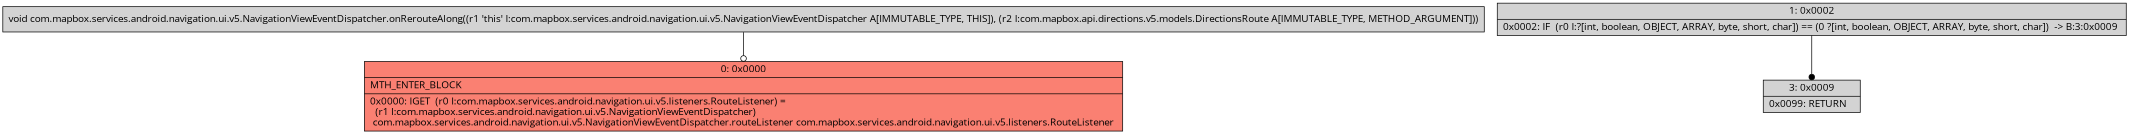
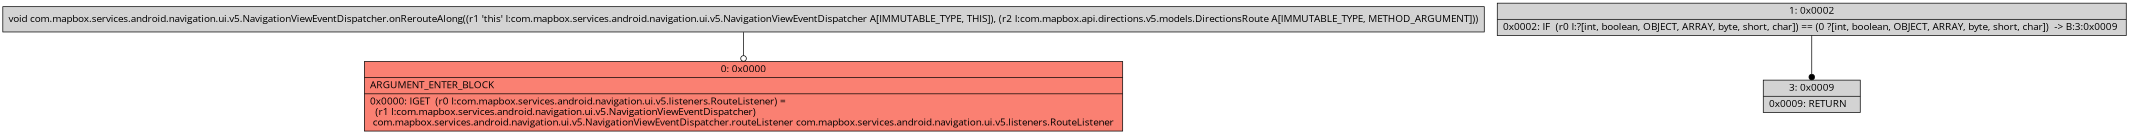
  digraph {
    fontname="Open Sans"
    node [fillcolor=lightgrey fontname="Open Sans" shape=record style=filled]
    edge [fontname="Open Sans"]
-   n1 [fillcolor=salmon label="{0\:\ 0x0000|MTH_ENTER_BLOCK\l|0x0000: IGET  (r0 I:com.mapbox.services.android.navigation.ui.v5.listeners.RouteListener) = \l  (r1 I:com.mapbox.services.android.navigation.ui.v5.NavigationViewEventDispatcher)\l com.mapbox.services.android.navigation.ui.v5.NavigationViewEventDispatcher.routeListener com.mapbox.services.android.navigation.ui.v5.listeners.RouteListener \l}"]
+   n1 [fillcolor=salmon label="{0\:\ 0x0000|ARGUMENT_ENTER_BLOCK\l|0x0000: IGET  (r0 I:com.mapbox.services.android.navigation.ui.v5.listeners.RouteListener) = \l  (r1 I:com.mapbox.services.android.navigation.ui.v5.NavigationViewEventDispatcher)\l com.mapbox.services.android.navigation.ui.v5.NavigationViewEventDispatcher.routeListener com.mapbox.services.android.navigation.ui.v5.listeners.RouteListener \l}"]
    n2 [label="{1\:\ 0x0002|0x0002: IF  (r0 I:?[int, boolean, OBJECT, ARRAY, byte, short, char]) == (0 ?[int, boolean, OBJECT, ARRAY, byte, short, char])  \-\> B:3:0x0009 \l}"]
-   n3 [label="{3\:\ 0x0009|0x0099: RETURN   \l}"]
+   n3 [label="{3\:\ 0x0009|0x0009: RETURN   \l}"]
    n4 [label="{void com.mapbox.services.android.navigation.ui.v5.NavigationViewEventDispatcher.onRerouteAlong((r1 'this' I:com.mapbox.services.android.navigation.ui.v5.NavigationViewEventDispatcher A[IMMUTABLE_TYPE, THIS]), (r2 I:com.mapbox.api.directions.v5.models.DirectionsRoute A[IMMUTABLE_TYPE, METHOD_ARGUMENT])) }"]
    n2 -> n3 [arrowhead=dot]
    n4 -> n1 [arrowhead=odot]
  }
